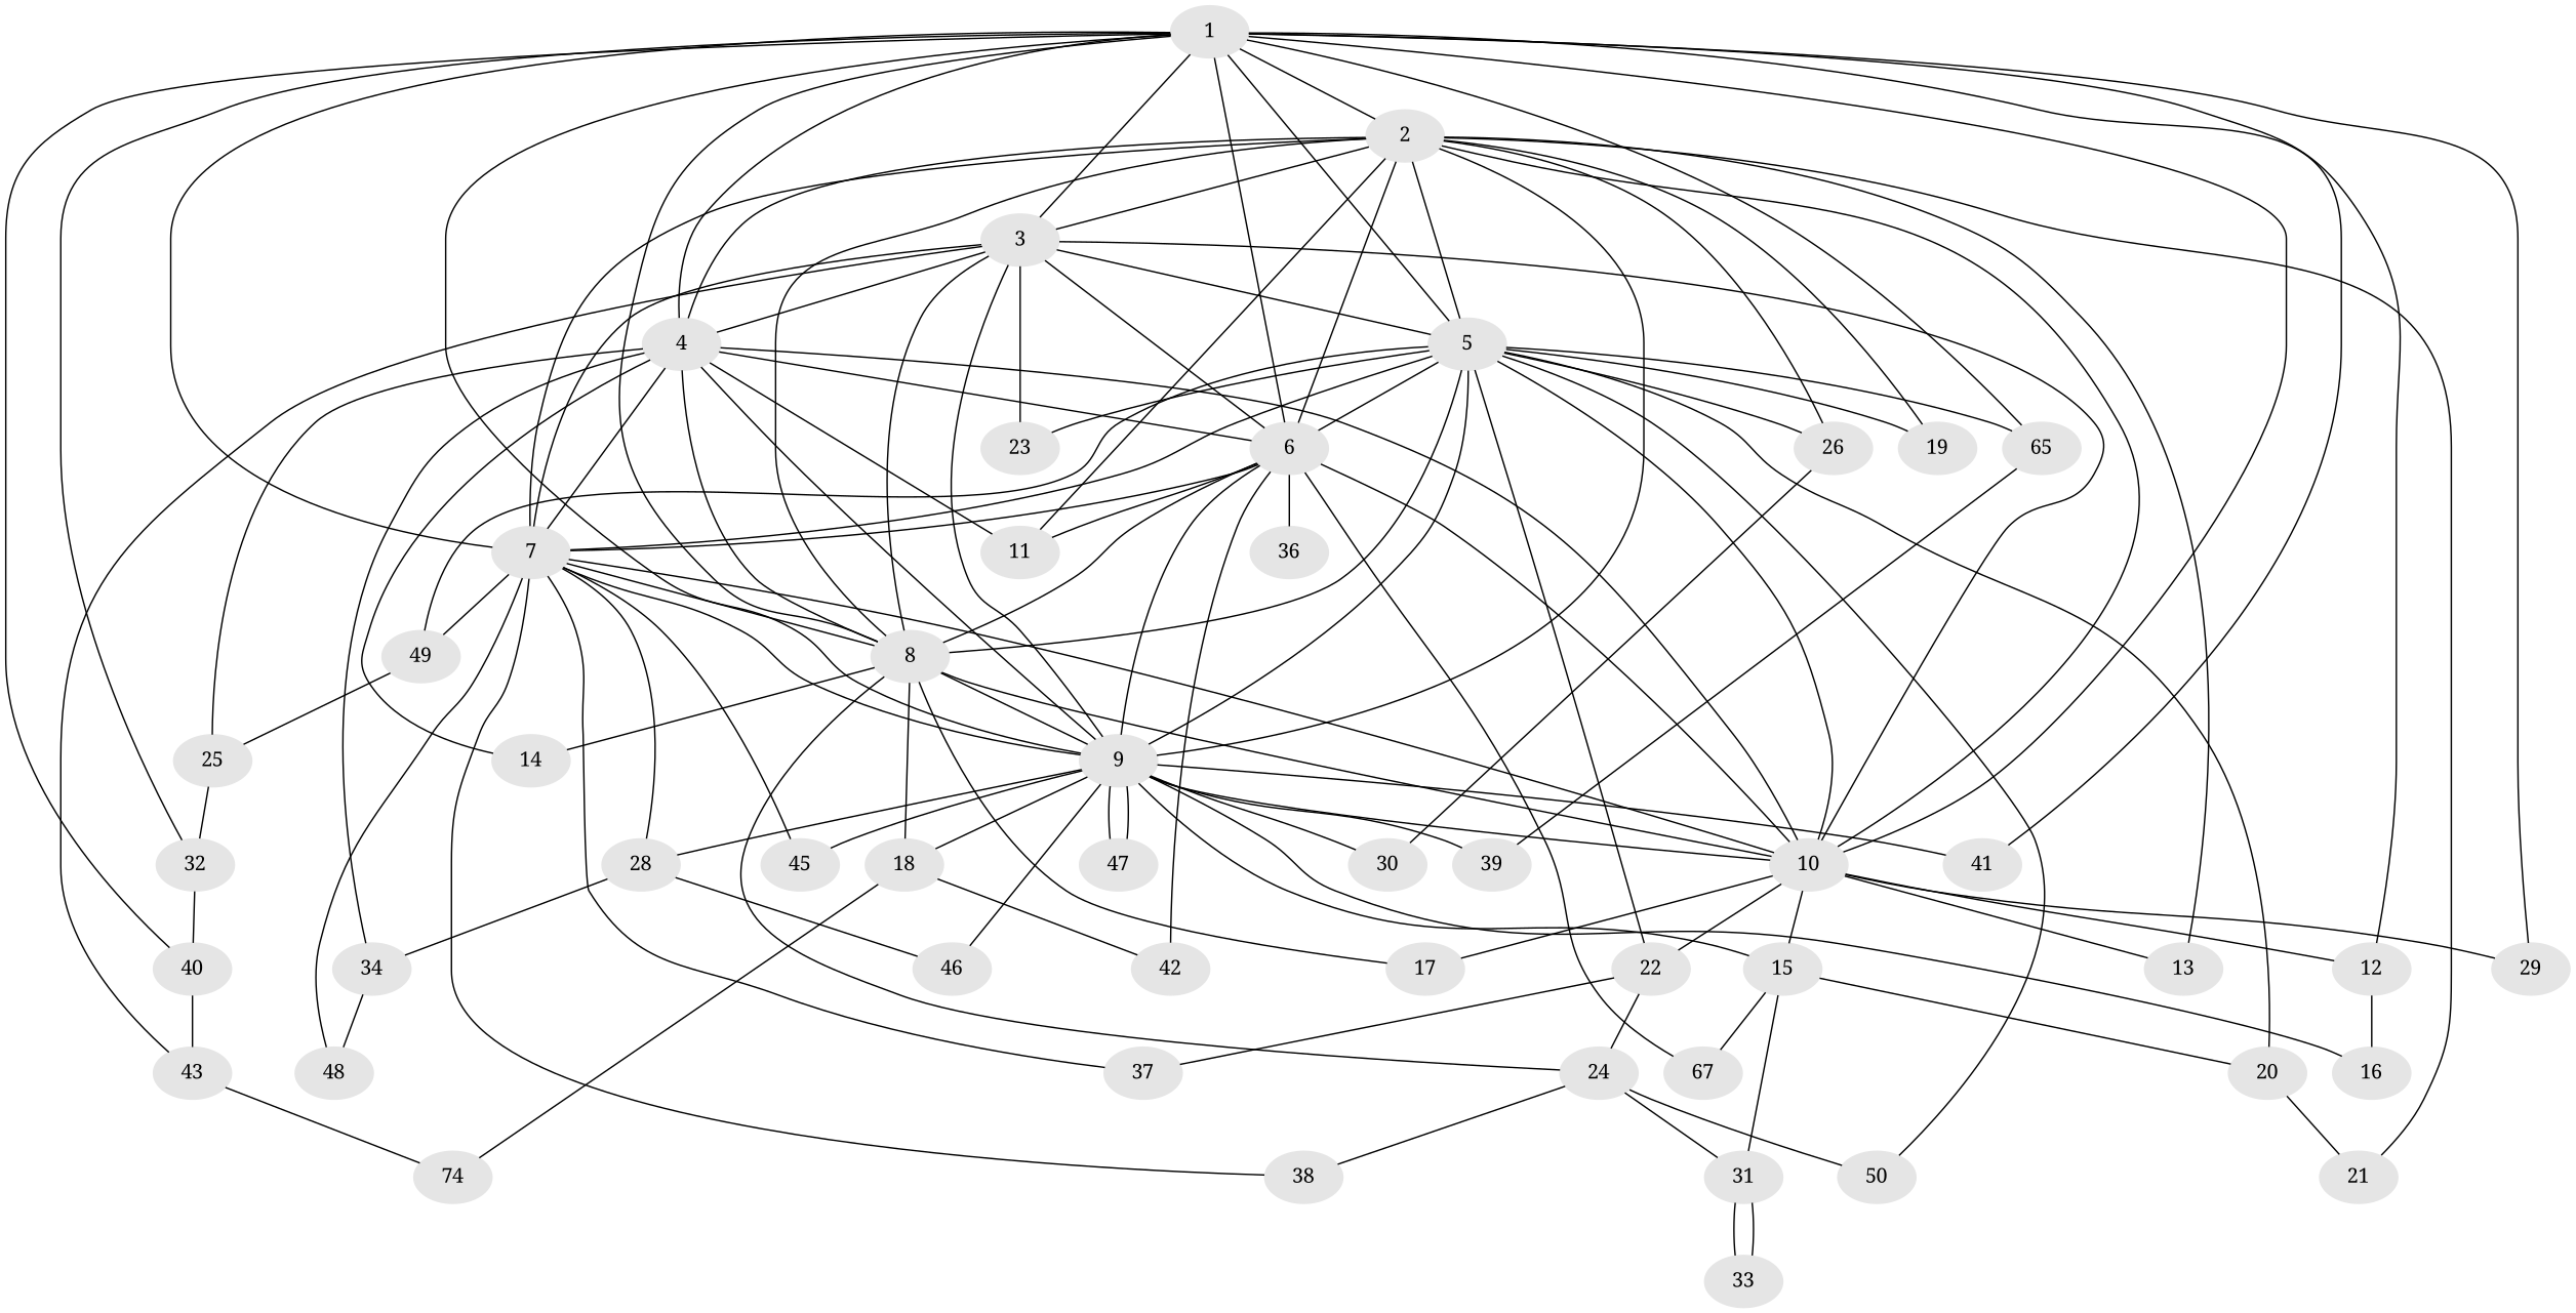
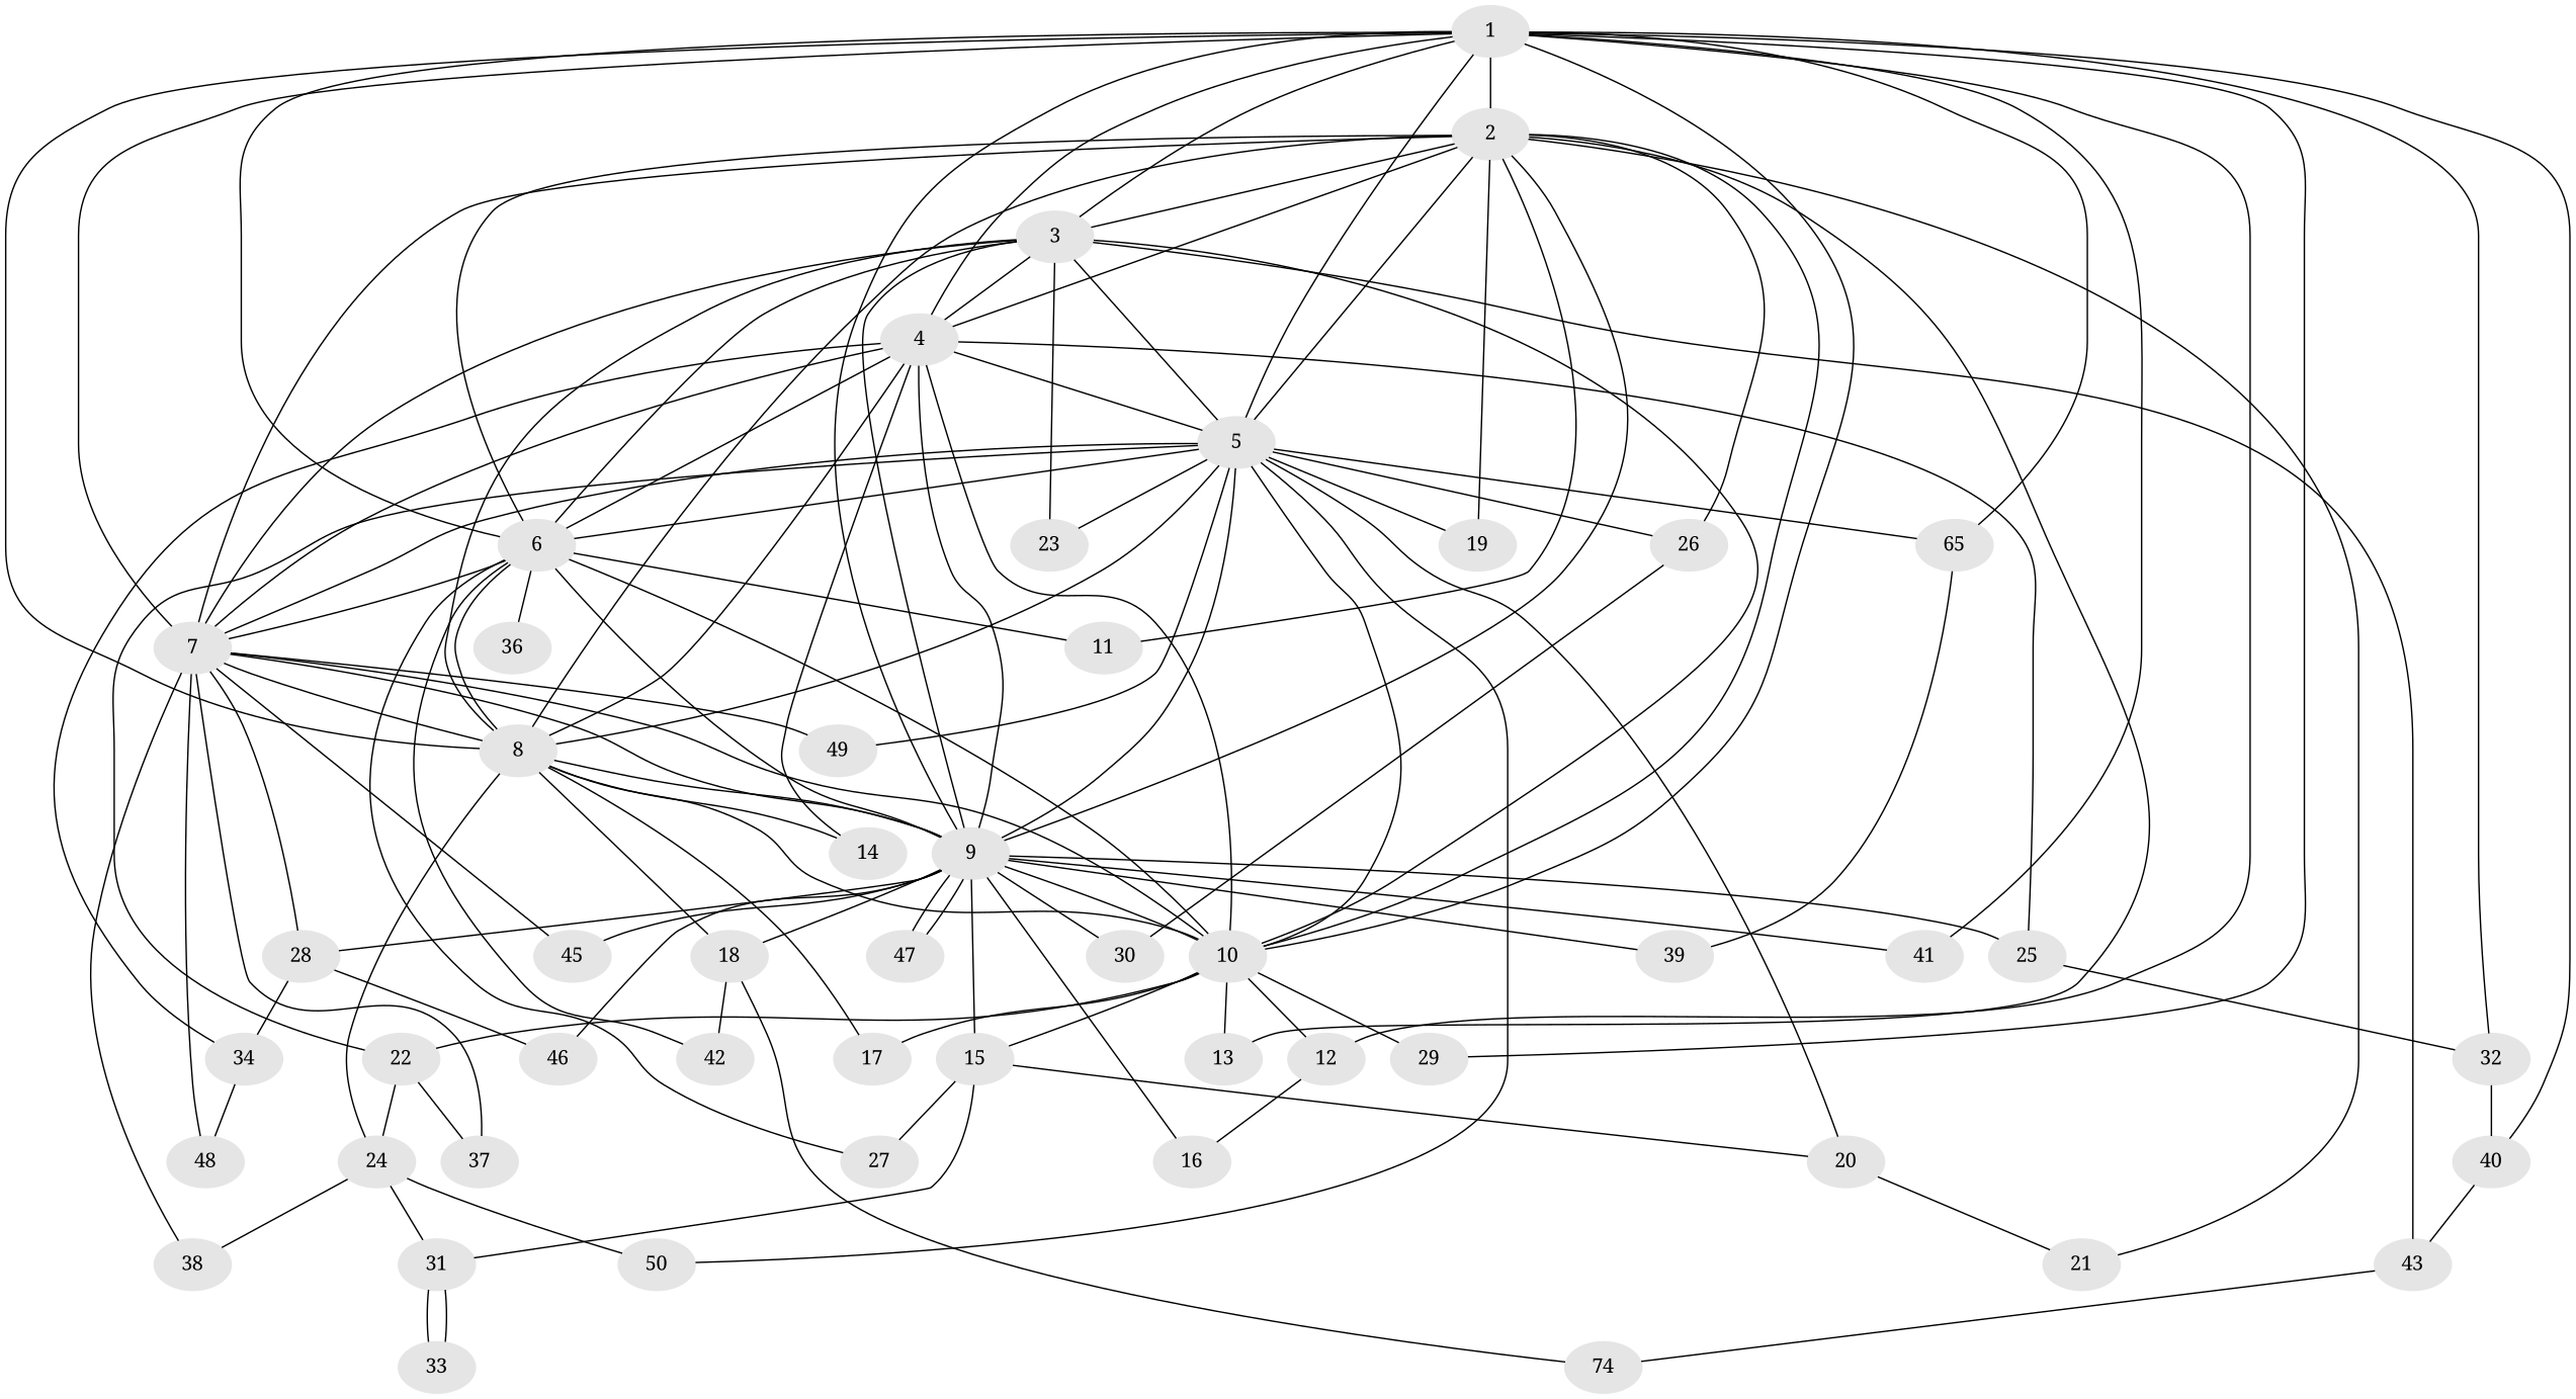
  graph {
    fontname="Noto Serif"
    node [color=gray90 fontname="Noto Serif" style=filled]
    edge [fontname="Noto Serif"]
    1
    2
    3
    4
    5
    6
    7
    8
    9
    10
    12
    29
    32
    n14 [label=65]
    40
    41
    11
    13
    19
    21
    26
    23
    43
    14
    25
    34
    20
    22
    49
    50
    36
-   27 [label=67]
+   27
    42
    28
    37
    38
    45
    48
    17
    18
    24
    15
    16
    30
    39
    46
    47
    n48 [label=74]
    31
    33
    1 -- 2
    1 -- 3
    1 -- 4
    1 -- 5
    1 -- 6
    1 -- 7
    1 -- 8
    1 -- 9
    1 -- 10
    1 -- 12
    1 -- 29
    1 -- 32
    1 -- n14
    1 -- 40
    1 -- 41
    2 -- 3
    2 -- 4
    2 -- 5
    2 -- 6
    2 -- 7
    2 -- 8
    2 -- 9
    2 -- 10
    2 -- 11
    2 -- 13
    2 -- 19
    2 -- 21
    2 -- 26
    3 -- 4
    3 -- 5
    3 -- 6
    3 -- 7
    3 -- 8
    3 -- 9
    3 -- 10
    3 -- 23
    3 -- 43
-   4 -- 11
+   4 -- 5
    4 -- 6
    4 -- 7
    4 -- 8
    4 -- 9
    4 -- 10
    4 -- 14
    4 -- 25
    4 -- 34
    5 -- 6
    5 -- 7
    5 -- 8
    5 -- 9
    5 -- 10
    5 -- n14
    5 -- 19
    5 -- 26
    5 -- 23
    5 -- 20
    5 -- 22
    5 -- 49
    5 -- 50
    6 -- 7
    6 -- 8
    6 -- 9
    6 -- 10
    6 -- 11
    6 -- 36
    6 -- 27
    6 -- 42
    7 -- 8
    7 -- 9
    7 -- 10
    7 -- 49
    7 -- 28
    7 -- 37
    7 -- 38
    7 -- 45
    7 -- 48
    8 -- 9
    8 -- 10
    8 -- 14
    8 -- 17
    8 -- 18
    8 -- 24
    9 -- 10
    9 -- 41
-   49 -- 25
+   9 -- 25
    9 -- 28
    9 -- 45
    9 -- 18
    9 -- 15
    9 -- 16
    9 -- 30
    9 -- 39
    9 -- 46
    9 -- 47
    9 -- 47
    10 -- 12
    10 -- 29
    10 -- 13
    10 -- 22
    10 -- 17
    10 -- 15
    12 -- 16
    32 -- 40
    n14 -- 39
    40 -- 43
    26 -- 30
    43 -- n48
    25 -- 32
    34 -- 48
    20 -- 21
    22 -- 37
    22 -- 24
    28 -- 34
    28 -- 46
    18 -- 42
    18 -- n48
    24 -- 50
    24 -- 38
    24 -- 31
    15 -- 20
    15 -- 27
    15 -- 31
    31 -- 33
    31 -- 33
  }
